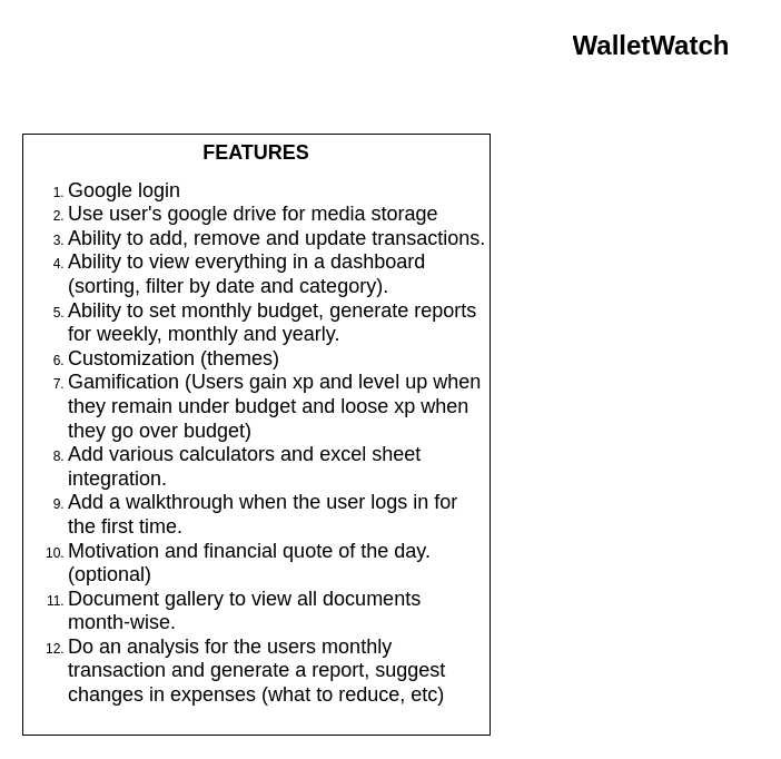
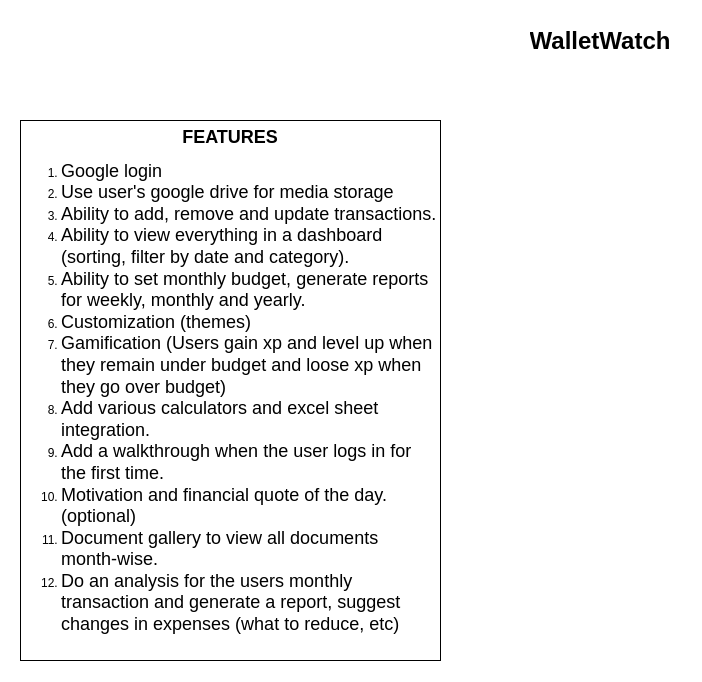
  <mxCell id="0" />
  <mxCell id="1" parent="0" />
- <mxCell id="2" value="&lt;h1 style=&quot;margin-top: 0px;&quot;&gt;WalletWatch&lt;/h1&gt;" style="text;html=1;whiteSpace=wrap;overflow=hidden;rounded=0;align=center;" vertex="1" parent="1"><mxGeometry x="505" y="20" width="160" height="40" as="geometry" /></mxCell>
+ <mxCell id="2" value="&lt;h1 style=&quot;margin-top: 0px;&quot;&gt;WalletWatch&lt;/h1&gt;" style="text;html=1;whiteSpace=wrap;overflow=hidden;rounded=0;align=center;" vertex="1" parent="1"><mxGeometry x="520" y="20" width="160" height="40" as="geometry" /></mxCell>
  <mxCell id="3" value="&lt;b&gt;&lt;font style=&quot;font-size: 18px;&quot;&gt;FEATURES&lt;/font&gt;&lt;/b&gt;&lt;div style=&quot;text-align: left;&quot;&gt;&lt;ol&gt;&lt;li&gt;&lt;span style=&quot;font-size: 18px;&quot;&gt;Google login&lt;/span&gt;&lt;/li&gt;&lt;li&gt;&lt;span style=&quot;font-size: 18px;&quot;&gt;Use user's google drive for media storage&lt;/span&gt;&lt;/li&gt;&lt;li&gt;&lt;span style=&quot;font-size: 18px;&quot;&gt;Ability to add, remove and update transactions.&lt;/span&gt;&lt;/li&gt;&lt;li&gt;&lt;span style=&quot;font-size: 18px;&quot;&gt;Ability to view everything in a dashboard (sorting, filter by date and category).&lt;/span&gt;&lt;/li&gt;&lt;li&gt;&lt;span style=&quot;font-size: 18px;&quot;&gt;Ability to set monthly budget, generate reports for weekly, monthly and yearly.&lt;/span&gt;&lt;/li&gt;&lt;li&gt;&lt;span style=&quot;font-size: 18px;&quot;&gt;Customization (themes)&lt;/span&gt;&lt;/li&gt;&lt;li&gt;&lt;span style=&quot;font-size: 18px;&quot;&gt;Gamification (Users gain xp and level up when they remain under budget and loose xp when they go over budget)&lt;/span&gt;&lt;/li&gt;&lt;li&gt;&lt;span style=&quot;font-size: 18px;&quot;&gt;Add various calculators and excel sheet integration.&lt;/span&gt;&lt;/li&gt;&lt;li&gt;&lt;span style=&quot;font-size: 18px;&quot;&gt;Add a walkthrough when the user logs in for the first time.&lt;/span&gt;&lt;/li&gt;&lt;li&gt;&lt;span style=&quot;font-size: 18px;&quot;&gt;Motivation and financial quote of the day. (optional)&lt;/span&gt;&lt;/li&gt;&lt;li&gt;&lt;span style=&quot;font-size: 18px;&quot;&gt;Document gallery to view all documents month-wise.&lt;/span&gt;&lt;/li&gt;&lt;li&gt;&lt;span style=&quot;font-size: 18px;&quot;&gt;Do an analysis for the users monthly transaction and generate a report, suggest changes in expenses (what to reduce, etc)&lt;/span&gt;&lt;/li&gt;&lt;/ol&gt;&lt;/div&gt;" style="rounded=0;whiteSpace=wrap;html=1;verticalAlign=top;" vertex="1" parent="1"><mxGeometry x="20" y="120" width="420" height="540" as="geometry" /></mxCell>
